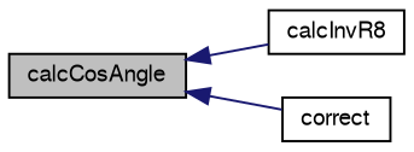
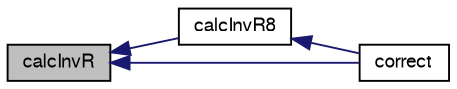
  digraph {
    rankdir=LR
    node [color=black fontname=FreeSans fontsize=10 shape=record]
    edge [color=midnightblue dir=back fontname=FreeSans fontsize=10 labelfontname=FreeSans labelfontsize=10 style=solid]
-   n1 [fillcolor=grey75 fontcolor=black height=0.2 label=calcCosAngle style=filled width=0.4]
+   n1 [fillcolor=grey75 fontcolor=black height=0.2 label=calcInvR style=filled width=0.4]
    n2 [height=0.2 label=calcInvR8 width=0.4]
    n3 [height=0.2 label=correct width=0.4]
    n1 -> n2
    n1 -> n3
+   n2 -> n3
  }
